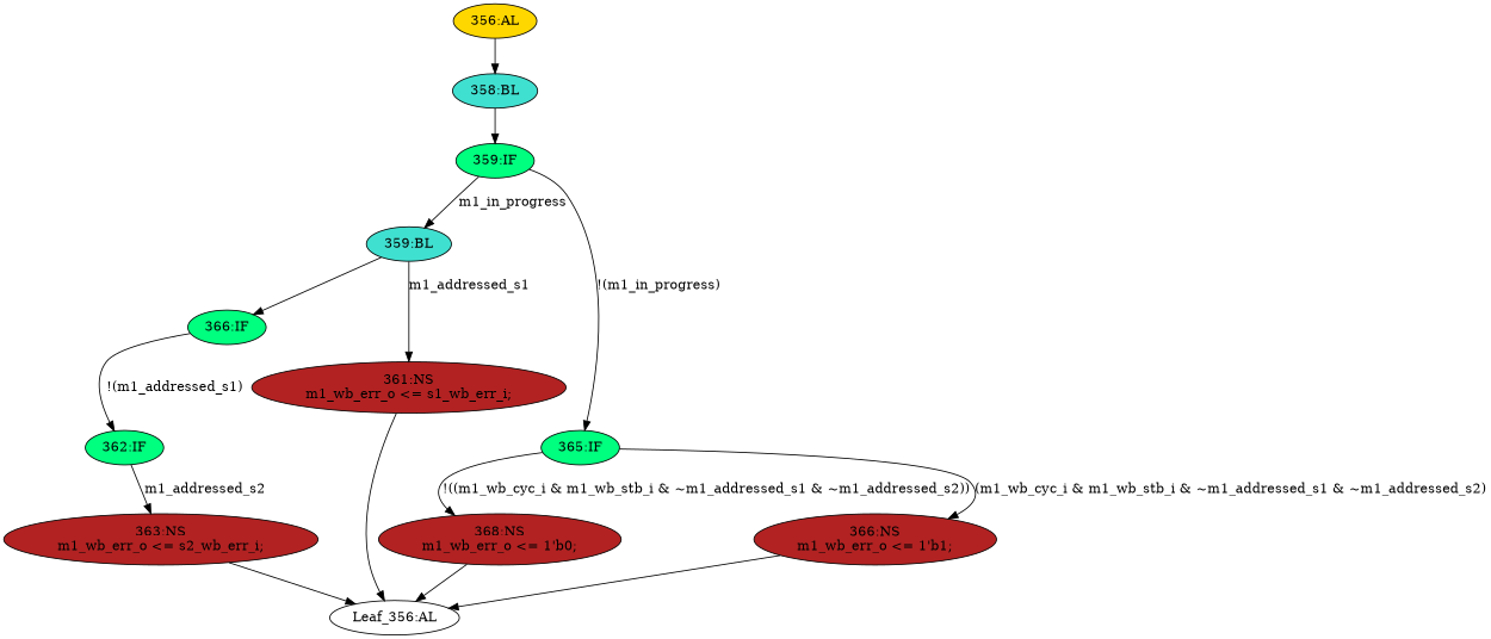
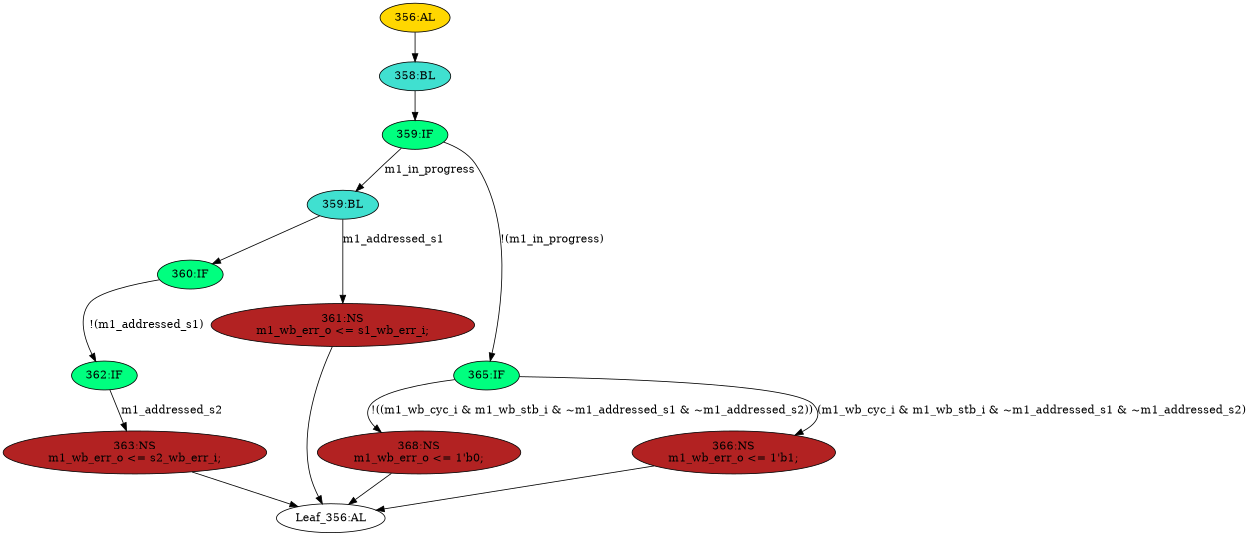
  strict digraph {
    node [fillcolor=springgreen statements="[]" style=filled typ=IfStatement]
    edge [cond="[]" lineno=None]
    n1 [ast="<pyverilog.vparser.ast.Always object at 0x7f88e956db50>" clk_sens=False fillcolor=gold label="356:AL" sens="['m1_in_progress', 'm1_wb_adr_i', 's1_wb_err_i', 's2_wb_err_i', 'm2_addressed_s1', 'm2_addressed_s2', 'm1_wb_cyc_i', 'm1_wb_stb_i']" typ=Always use_var="['m1_addressed_s1', 's2_wb_err_i', 'm1_addressed_s2', 'm1_in_progress', 'm1_wb_stb_i', 's1_wb_err_i', 'm1_wb_cyc_i']"]
    n2 [ast="<pyverilog.vparser.ast.Block object at 0x7f88e95710d0>" fillcolor=turquoise label="358:BL" typ=Block]
    n3 [ast="<pyverilog.vparser.ast.IfStatement object at 0x7f88e9571110>" label="359:IF"]
    n4 [ast="<pyverilog.vparser.ast.Block object at 0x7f88e9571710>" fillcolor=turquoise label="359:BL" typ=Block]
    n5 [ast="<pyverilog.vparser.ast.IfStatement object at 0x7f88e9571190>" label="365:IF"]
-   n6 [ast="<pyverilog.vparser.ast.IfStatement object at 0x7f88e9571750>" label="366:IF"]
+   n6 [ast="<pyverilog.vparser.ast.IfStatement object at 0x7f88e9571750>" label="360:IF"]
    n7 [ast="<pyverilog.vparser.ast.NonblockingSubstitution object at 0x7f88e9571990>" fillcolor=firebrick label="361:NS\nm1_wb_err_o <= s1_wb_err_i;" statements="[<pyverilog.vparser.ast.NonblockingSubstitution object at 0x7f88e9571990>]" typ=NonblockingSubstitution]
    n8 [ast="<pyverilog.vparser.ast.NonblockingSubstitution object at 0x7f88e95711d0>" fillcolor=firebrick label="368:NS\nm1_wb_err_o <= 1'b0;" statements="[<pyverilog.vparser.ast.NonblockingSubstitution object at 0x7f88e95711d0>]" typ=NonblockingSubstitution]
    n9 [ast="<pyverilog.vparser.ast.NonblockingSubstitution object at 0x7f88e9571390>" fillcolor=firebrick label="366:NS\nm1_wb_err_o <= 1'b1;" statements="[<pyverilog.vparser.ast.NonblockingSubstitution object at 0x7f88e9571390>]" typ=NonblockingSubstitution]
    n10 [ast="<pyverilog.vparser.ast.IfStatement object at 0x7f88e9571790>" label="362:IF"]
    n11 [def_var="['m1_wb_err_o']" label="Leaf_356:AL" fillcolor="" statements="" style="" typ=""]
    n12 [ast="<pyverilog.vparser.ast.NonblockingSubstitution object at 0x7f88e95717d0>" fillcolor=firebrick label="363:NS\nm1_wb_err_o <= s2_wb_err_i;" statements="[<pyverilog.vparser.ast.NonblockingSubstitution object at 0x7f88e95717d0>]" typ=NonblockingSubstitution]
    n1 -> n2
    n2 -> n3
    n3 -> n4 [cond="['m1_in_progress']" label=m1_in_progress lineno=359]
    n3 -> n5 [cond="['m1_in_progress']" label="!(m1_in_progress)" lineno=359]
    n4 -> n6
    n4 -> n7 [cond="['m1_addressed_s1']" label=m1_addressed_s1 lineno=360]
    n5 -> n8 [cond="['m1_wb_cyc_i', 'm1_wb_stb_i', 'm1_addressed_s1', 'm1_addressed_s2']" label="!((m1_wb_cyc_i & m1_wb_stb_i & ~m1_addressed_s1 & ~m1_addressed_s2))" lineno=365]
    n5 -> n9 [cond="['m1_wb_cyc_i', 'm1_wb_stb_i', 'm1_addressed_s1', 'm1_addressed_s2']" label="(m1_wb_cyc_i & m1_wb_stb_i & ~m1_addressed_s1 & ~m1_addressed_s2)" lineno=365]
    n6 -> n10 [cond="['m1_addressed_s1']" label="!(m1_addressed_s1)" lineno=360]
    n7 -> n11
    n8 -> n11
    n9 -> n11
    n10 -> n12 [cond="['m1_addressed_s2']" label=m1_addressed_s2 lineno=362]
    n12 -> n11
  }
